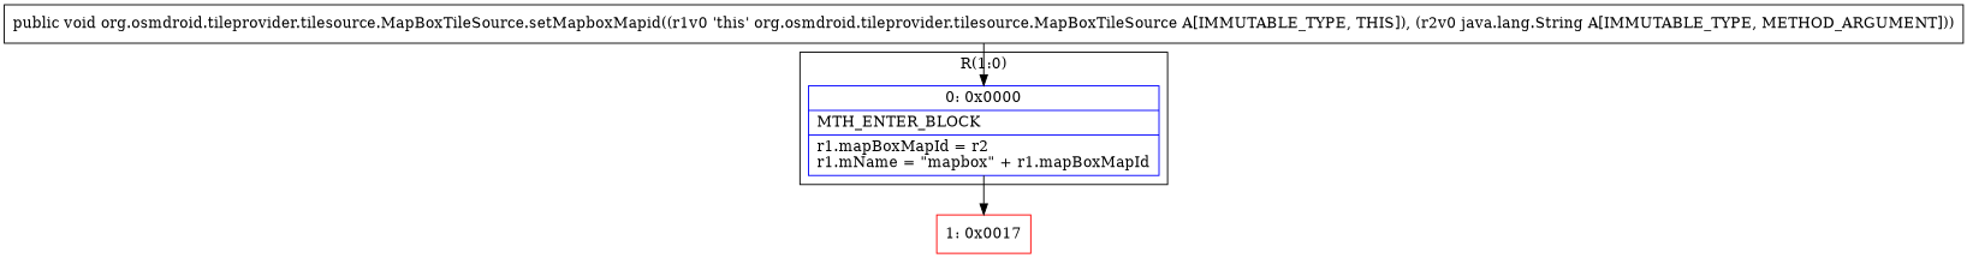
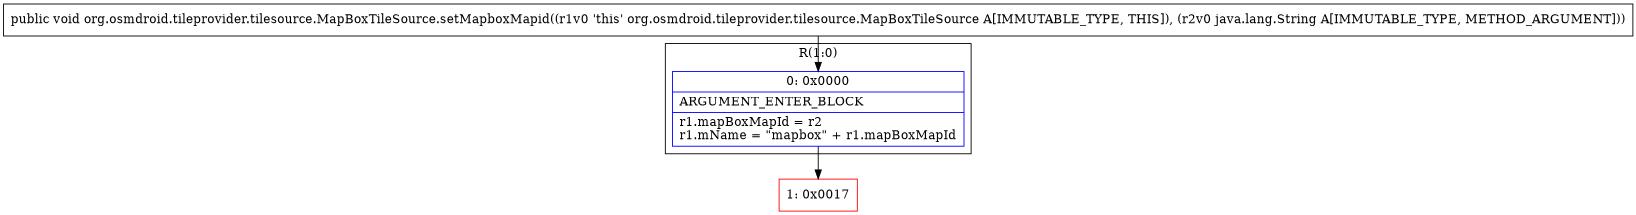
  digraph {
    node [shape=record]
-   n1 [color=blue label="{0\:\ 0x0000|MTH_ENTER_BLOCK\l|r1.mapBoxMapId = r2\lr1.mName = \"mapbox\" + r1.mapBoxMapId\l}"]
+   n1 [color=blue label="{0\:\ 0x0000|ARGUMENT_ENTER_BLOCK\l|r1.mapBoxMapId = r2\lr1.mName = \"mapbox\" + r1.mapBoxMapId\l}"]
    n2 [color=red label="{1\:\ 0x0017}"]
    n3 [label="{public void org.osmdroid.tileprovider.tilesource.MapBoxTileSource.setMapboxMapid((r1v0 'this' org.osmdroid.tileprovider.tilesource.MapBoxTileSource A[IMMUTABLE_TYPE, THIS]), (r2v0 java.lang.String A[IMMUTABLE_TYPE, METHOD_ARGUMENT])) }"]
    subgraph cluster_1 {
      label="R(1:0)"
      n1
    }
    n1 -> n2
    n3 -> n1
  }
